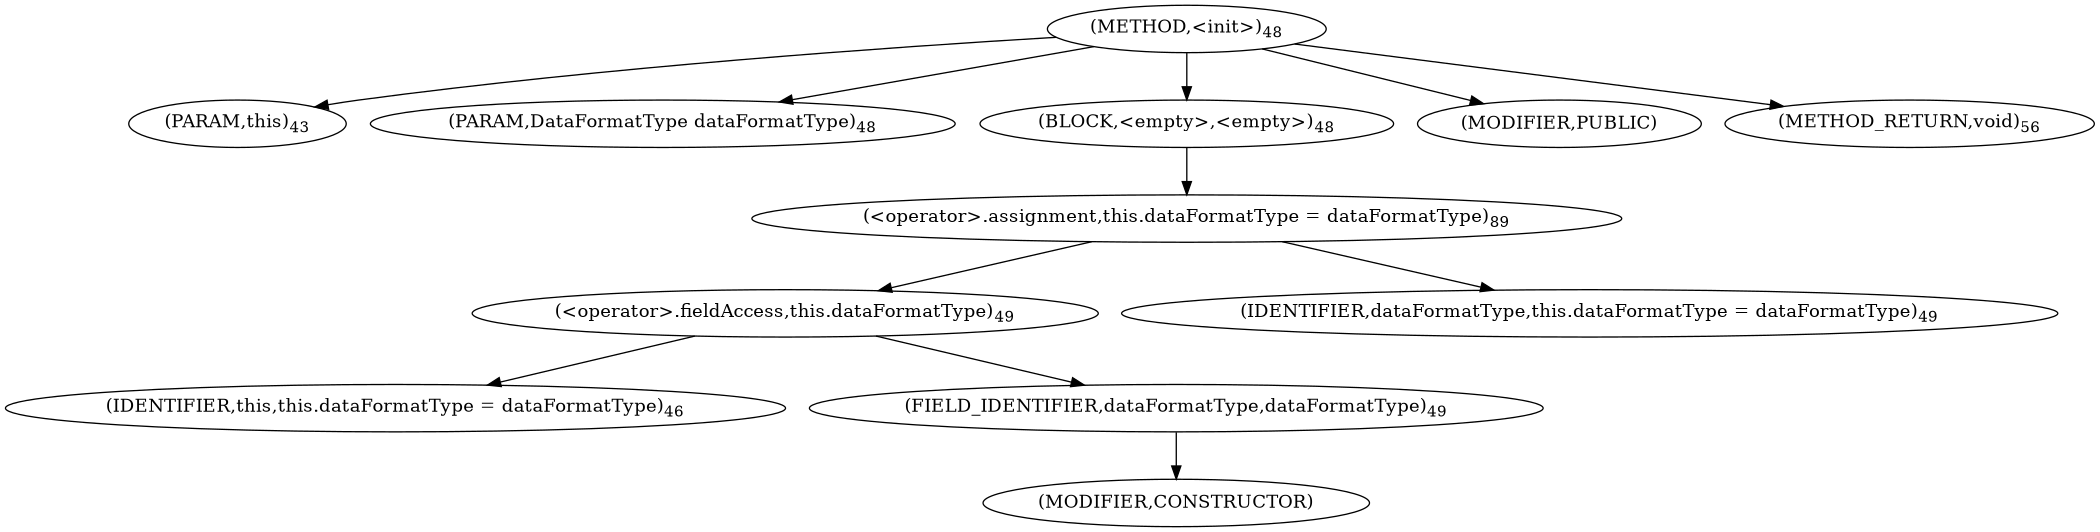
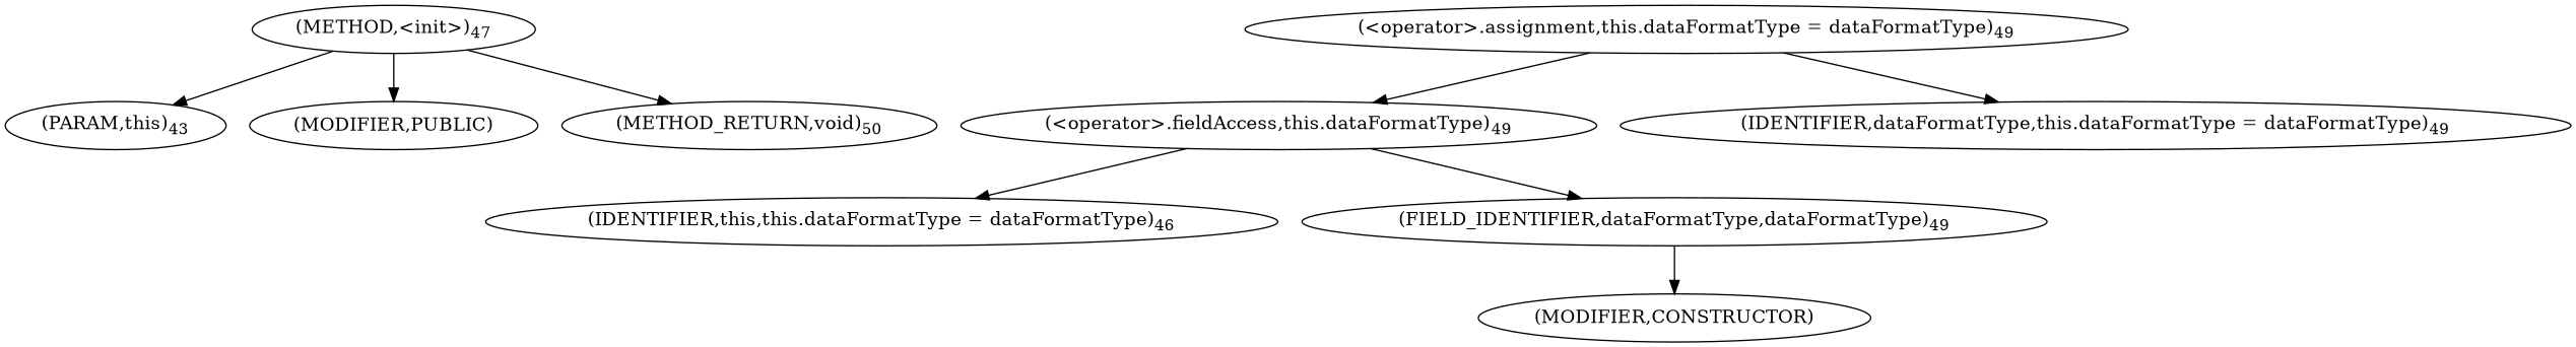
  digraph {
-   n1 [label=<(METHOD,&lt;init&gt;)<SUB>48</SUB>>]
+   n1 [label=<(METHOD,&lt;init&gt;)<SUB>47</SUB>>]
    n2 [label=<(PARAM,this)<SUB>43</SUB>>]
-   n3 [label=<(PARAM,DataFormatType dataFormatType)<SUB>48</SUB>>]
-   n4 [label=<(BLOCK,&lt;empty&gt;,&lt;empty&gt;)<SUB>48</SUB>>]
    n5 [label=<(MODIFIER,PUBLIC)>]
-   n6 [label=<(METHOD_RETURN,void)<SUB>56</SUB>>]
-   n7 [label=<(&lt;operator&gt;.assignment,this.dataFormatType = dataFormatType)<SUB>89</SUB>>]
+   n6 [label=<(METHOD_RETURN,void)<SUB>50</SUB>>]
+   n7 [label=<(&lt;operator&gt;.assignment,this.dataFormatType = dataFormatType)<SUB>49</SUB>>]
    n8 [label=<(MODIFIER,CONSTRUCTOR)>]
    n9 [label=<(&lt;operator&gt;.fieldAccess,this.dataFormatType)<SUB>49</SUB>>]
    n10 [label=<(IDENTIFIER,dataFormatType,this.dataFormatType = dataFormatType)<SUB>49</SUB>>]
    n11 [label=<(IDENTIFIER,this,this.dataFormatType = dataFormatType)<SUB>46</SUB>>]
    n12 [label=<(FIELD_IDENTIFIER,dataFormatType,dataFormatType)<SUB>49</SUB>>]
    n1 -> n2
-   n1 -> n3
-   n1 -> n4
    n1 -> n5
    n1 -> n6
-   n4 -> n7
    n7 -> n9
    n7 -> n10
    n9 -> n11
    n9 -> n12
    n12 -> n8
  }
